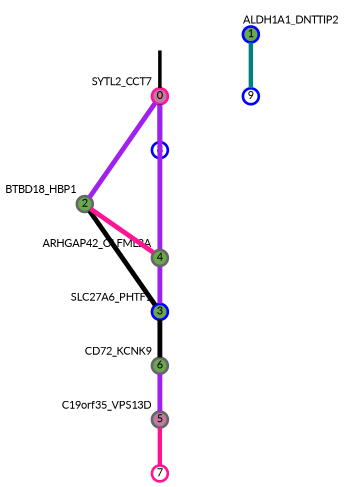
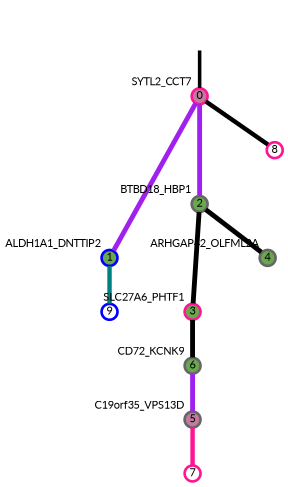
  strict digraph {
    forcelabels=true
    nodesep=0.7
    rankdir=TB
    ranksep=0.6
    splines=false
    node [color=gray40 fillcolor="#6aa84fff" fixedsize=true fontname=Lato fontsize="12pt" penwidth=3 shape=circle style=filled]
    edge [arrowsize=0 color=black minlen=1.2096774578094482 penwidth=5.5 style=solid]
    0 [color=deeppink fillcolor="#c27ba0ff" height=0.25 xlabel=SYTL2_CCT7]
    1 [color=blue height=0.25 xlabel=ALDH1A1_DNTTIP2]
    2 [height=0.25 xlabel=BTBD18_HBP1]
-   8 [color=blue fillcolor="#c27ba0ff" height=0.25 style=solid]
+   8 [color=deeppink fillcolor="#c27ba0ff" height=0.25 style=solid]
    9 [color=blue fillcolor="#c27ba0ff" height=0.25 style=solid]
-   3 [color=blue height=0.25 xlabel=SLC27A6_PHTF1]
+   3 [color=deeppink height=0.25 xlabel=SLC27A6_PHTF1]
    4 [height=0.25 xlabel=ARHGAP42_OLFML2A]
    6 [height=0.25 xlabel=CD72_KCNK9]
    5 [fillcolor="#c27ba0ff" height=0.25 xlabel=C19orf35_VPS13D]
    7 [color=deeppink height=0.25 style=solid]
    normal [style=invis xlabel=SYTL2_CCT7 color="" fillcolor="" fixedsize="" fontname="" fontsize="" shape=""]
-   0 -> 3 [color=purple minlen=3.0]
+   0 -> 1 [color=purple minlen=3.0]
    0 -> 2 [color=purple minlen=2.1935482025146484]
    0 -> 8 [penwidth=5]
    1 -> 9 [color=teal penwidth=5]
    2 -> 3 [minlen=2.096774101257324]
-   2 -> 4 [color=deeppink minlen=1.9032257795333862 style=bold]
+   2 -> 4 [minlen=1.9032257795333862 style=bold]
    3 -> 6 [minlen=1.419354796409607 style=bold]
    6 -> 5 [color=purple minlen=1.7903225421905518 style=bold]
    5 -> 7 [color=deeppink penwidth=5 style=bold]
    normal -> 0 [penwidth=4 style=bold minlen=""]
  }
